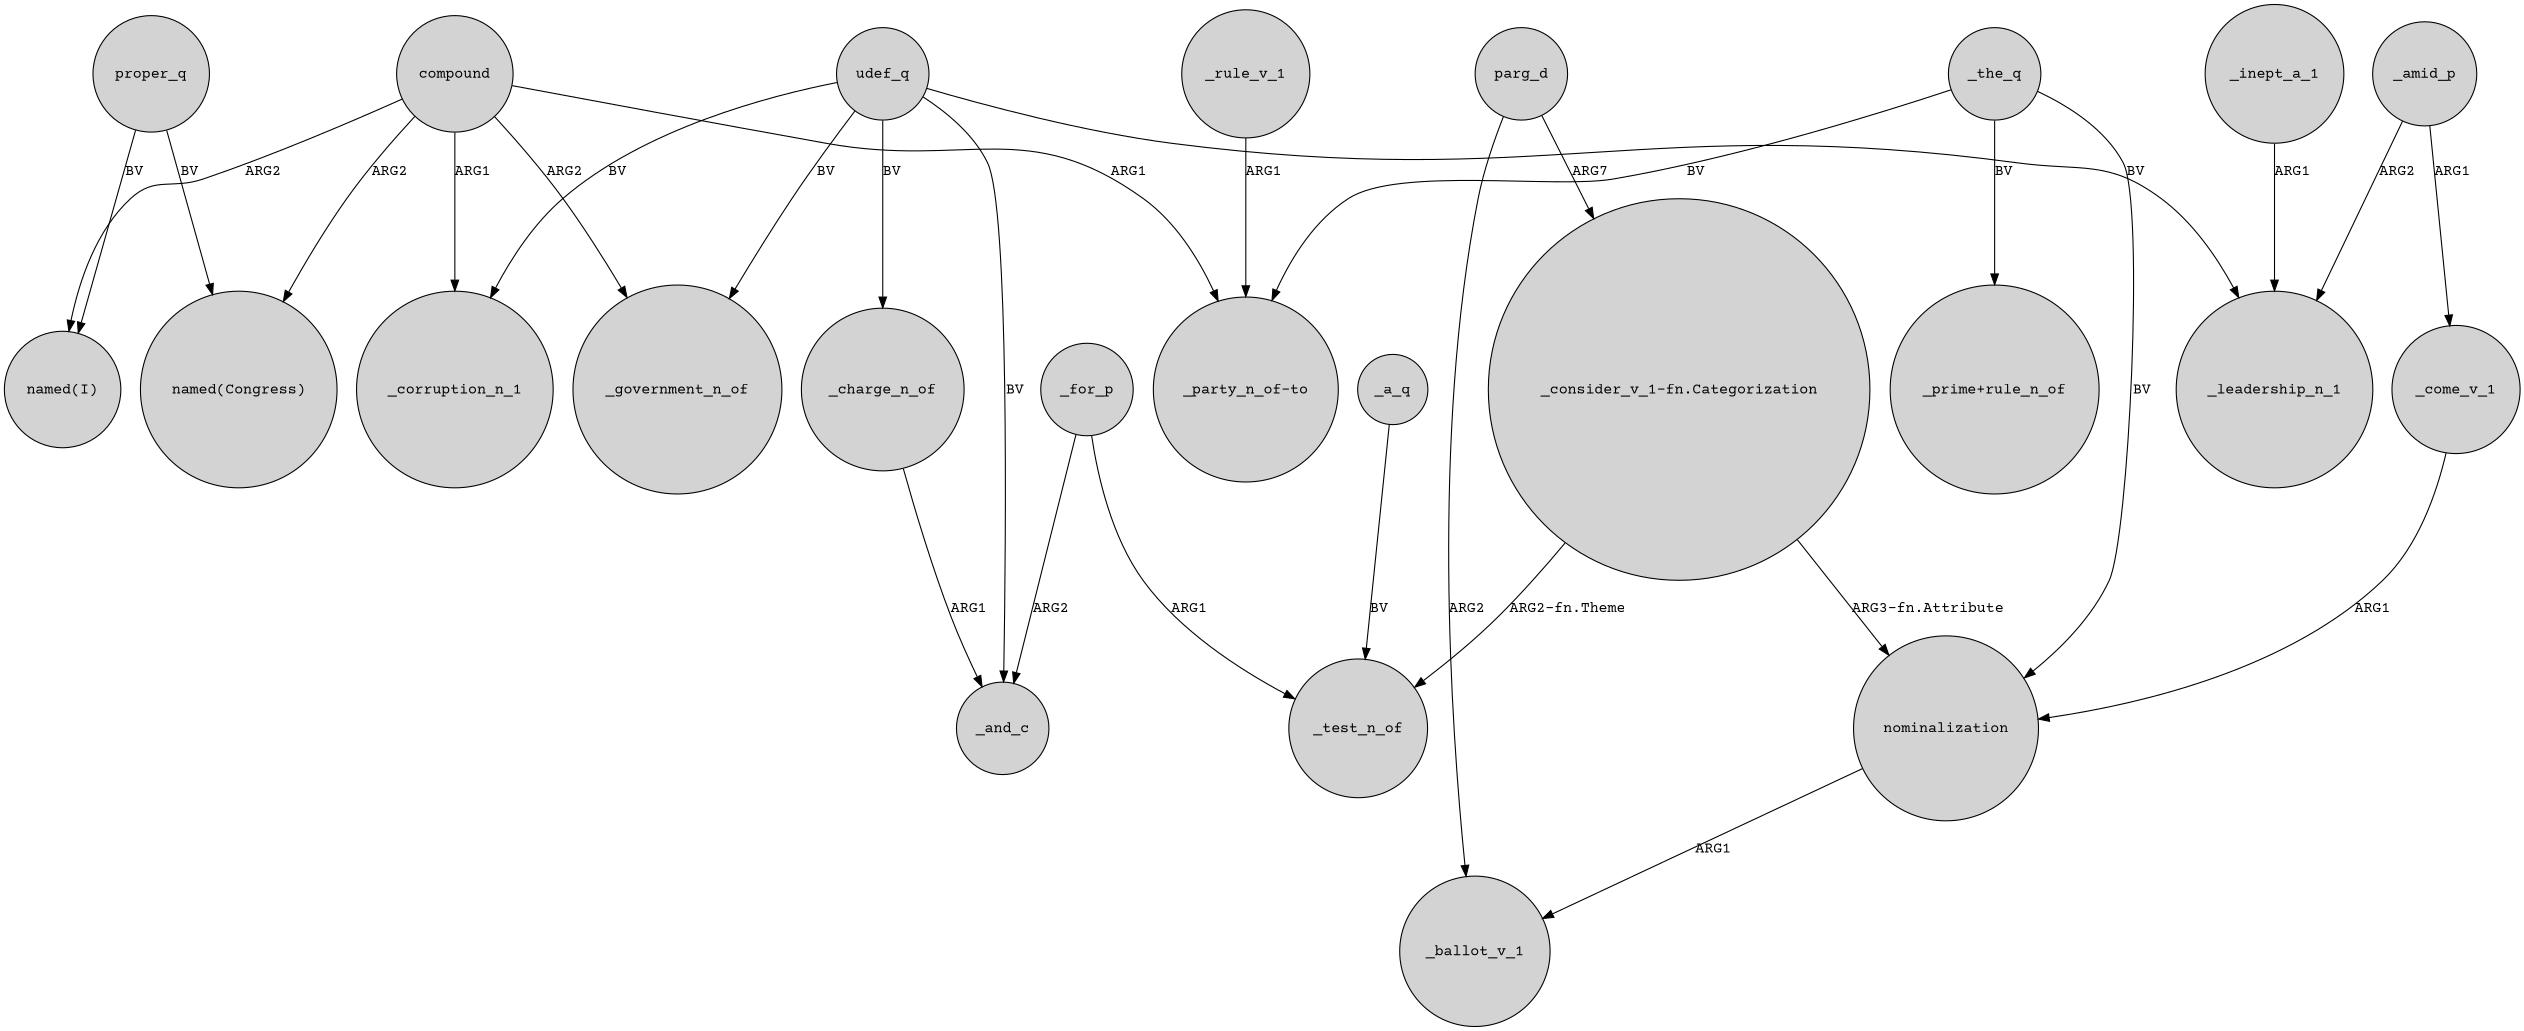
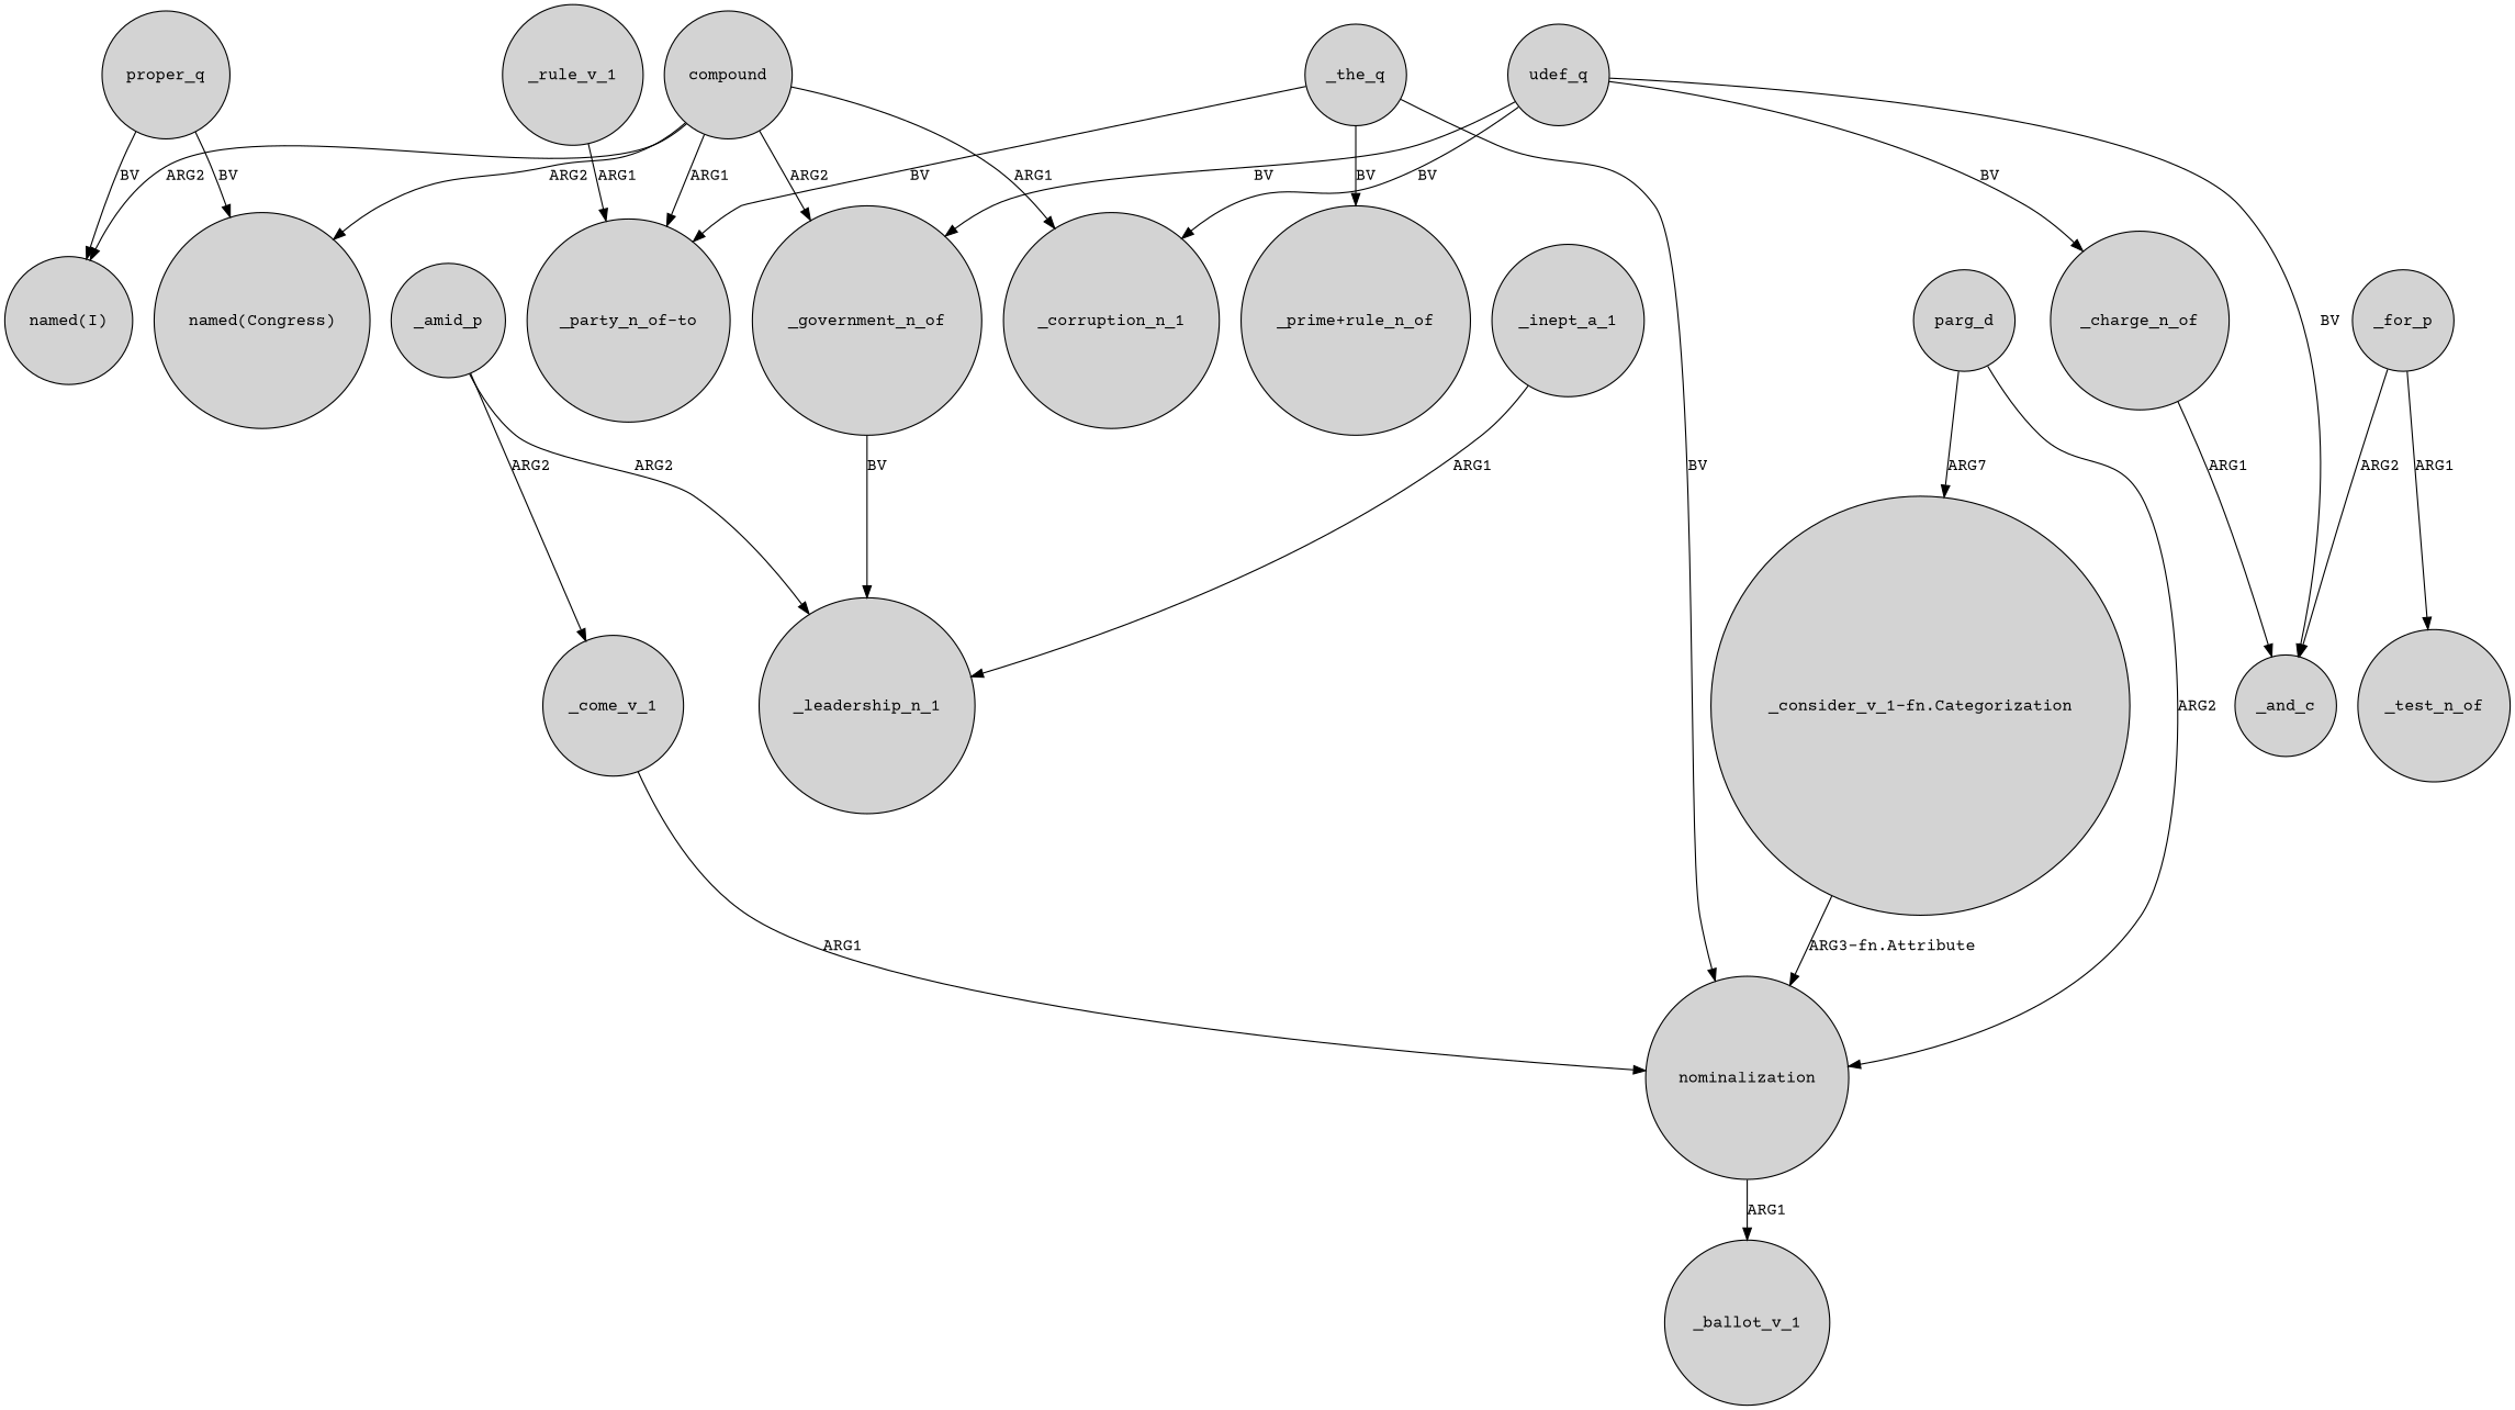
  digraph {
    fontname="Courier Prime"
    node [fontname="Courier Prime" shape=circle style=filled]
    edge [fontname="Courier Prime"]
    compound
    "named(I)"
    _government_n_of
    "_party_n_of-to"
    "named(Congress)"
    _corruption_n_1
    _the_q
    n8 [label="_prime+rule_n_of"]
    nominalization
    _ballot_v_1
    udef_q
    _and_c
    _charge_n_of
    _leadership_n_1
    "_consider_v_1-fn.Categorization"
    _test_n_of
    _for_p
    parg_d
-   _a_q
    _rule_v_1
    _amid_p
    _come_v_1
    proper_q
    _inept_a_1
    compound -> "named(I)" [label=ARG2]
    compound -> _government_n_of [label=ARG2]
    compound -> "_party_n_of-to" [label=ARG1]
    compound -> "named(Congress)" [label=ARG2]
    compound -> _corruption_n_1 [label=ARG1]
    _the_q -> "_party_n_of-to" [label=BV]
    _the_q -> n8 [label=BV]
    _the_q -> nominalization [label=BV]
    nominalization -> _ballot_v_1 [label=ARG1]
    udef_q -> _government_n_of [label=BV]
    udef_q -> _corruption_n_1 [label=BV]
    udef_q -> _and_c [label=BV]
    udef_q -> _charge_n_of [label=BV]
-   udef_q -> _leadership_n_1 [label=BV]
+   _government_n_of -> _leadership_n_1 [label=BV]
    _charge_n_of -> _and_c [label=ARG1]
    "_consider_v_1-fn.Categorization" -> nominalization [label="ARG3-fn.Attribute"]
-   "_consider_v_1-fn.Categorization" -> _test_n_of [label="ARG2-fn.Theme"]
    _for_p -> _and_c [label=ARG2]
    _for_p -> _test_n_of [label=ARG1]
-   parg_d -> _ballot_v_1 [label=ARG2]
+   parg_d -> nominalization [label=ARG2]
    parg_d -> "_consider_v_1-fn.Categorization" [label=ARG7]
-   _a_q -> _test_n_of [label=BV]
    _rule_v_1 -> "_party_n_of-to" [label=ARG1]
    _amid_p -> _leadership_n_1 [label=ARG2]
-   _amid_p -> _come_v_1 [label=ARG1]
+   _amid_p -> _come_v_1 [label=ARG2]
    _come_v_1 -> nominalization [label=ARG1]
    proper_q -> "named(I)" [label=BV]
    proper_q -> "named(Congress)" [label=BV]
    _inept_a_1 -> _leadership_n_1 [label=ARG1]
  }
